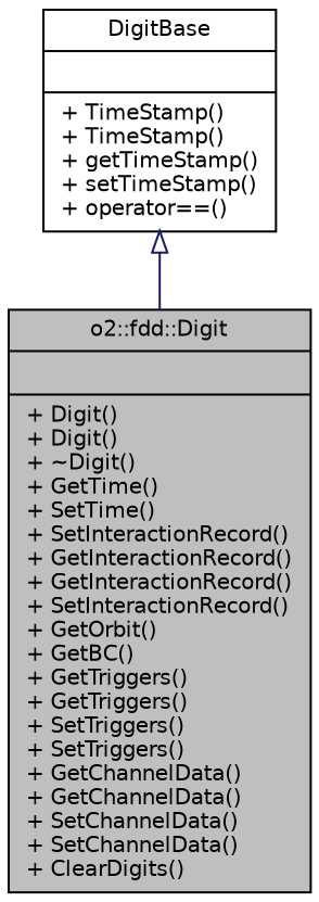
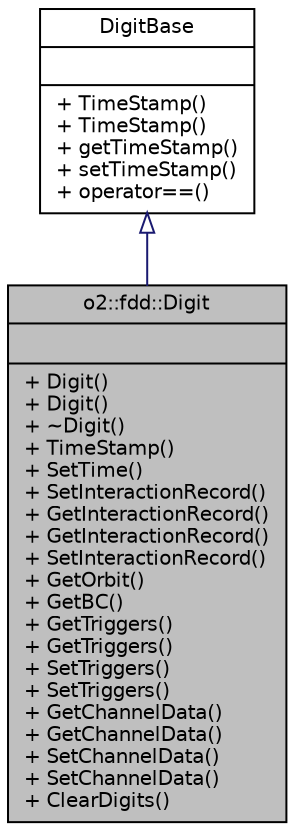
  digraph {
    node [color=black fontname=Helvetica fontsize=10 shape=record]
-   n1 [fillcolor=grey75 fontcolor=black height=0.2 label="{o2::fdd::Digit\n||+ Digit()\l+ Digit()\l+ ~Digit()\l+ GetTime()\l+ SetTime()\l+ SetInteractionRecord()\l+ GetInteractionRecord()\l+ GetInteractionRecord()\l+ SetInteractionRecord()\l+ GetOrbit()\l+ GetBC()\l+ GetTriggers()\l+ GetTriggers()\l+ SetTriggers()\l+ SetTriggers()\l+ GetChannelData()\l+ GetChannelData()\l+ SetChannelData()\l+ SetChannelData()\l+ ClearDigits()\l}" style=filled width=0.4]
+   n1 [fillcolor=grey75 fontcolor=black height=0.2 label="{o2::fdd::Digit\n||+ Digit()\l+ Digit()\l+ ~Digit()\l+ TimeStamp()\l+ SetTime()\l+ SetInteractionRecord()\l+ GetInteractionRecord()\l+ GetInteractionRecord()\l+ SetInteractionRecord()\l+ GetOrbit()\l+ GetBC()\l+ GetTriggers()\l+ GetTriggers()\l+ SetTriggers()\l+ SetTriggers()\l+ GetChannelData()\l+ GetChannelData()\l+ SetChannelData()\l+ SetChannelData()\l+ ClearDigits()\l}" style=filled width=0.4]
    n2 [height=0.2 label="{DigitBase\n||+ TimeStamp()\l+ TimeStamp()\l+ getTimeStamp()\l+ setTimeStamp()\l+ operator==()\l}" width=0.4]
    n2 -> n1 [arrowtail=onormal color=midnightblue dir=back fontname=Helvetica fontsize=10 labelfontname=Helvetica labelfontsize=10 style=solid]
  }
